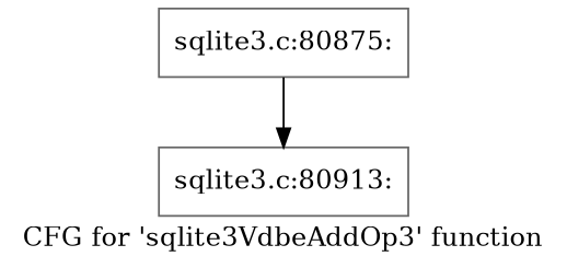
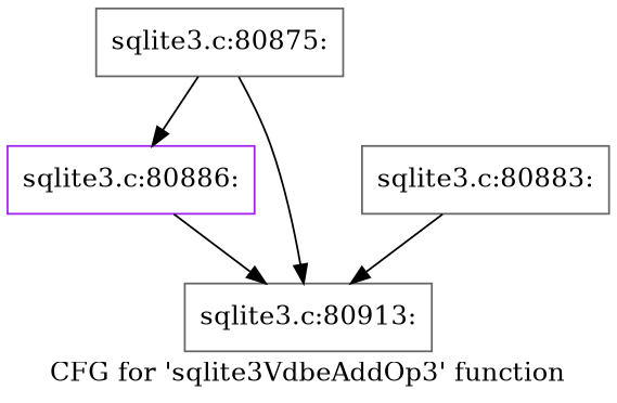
  digraph {
    fontname="DejaVu Serif"
    label="CFG for 'sqlite3VdbeAddOp3' function"
    node [color=gray40 fontname="DejaVu Serif" shape=record]
    edge [fontname="DejaVu Serif"]
    n1 [label="{sqlite3.c:80875:}"]
+   n2 [color=purple label="{sqlite3.c:80886:}"]
    n3 [label="{sqlite3.c:80913:}"]
+   n4 [label="{sqlite3.c:80883:}"]
+   n1 -> n2
    n1 -> n3
+   n2 -> n3
+   n4 -> n3
  }
